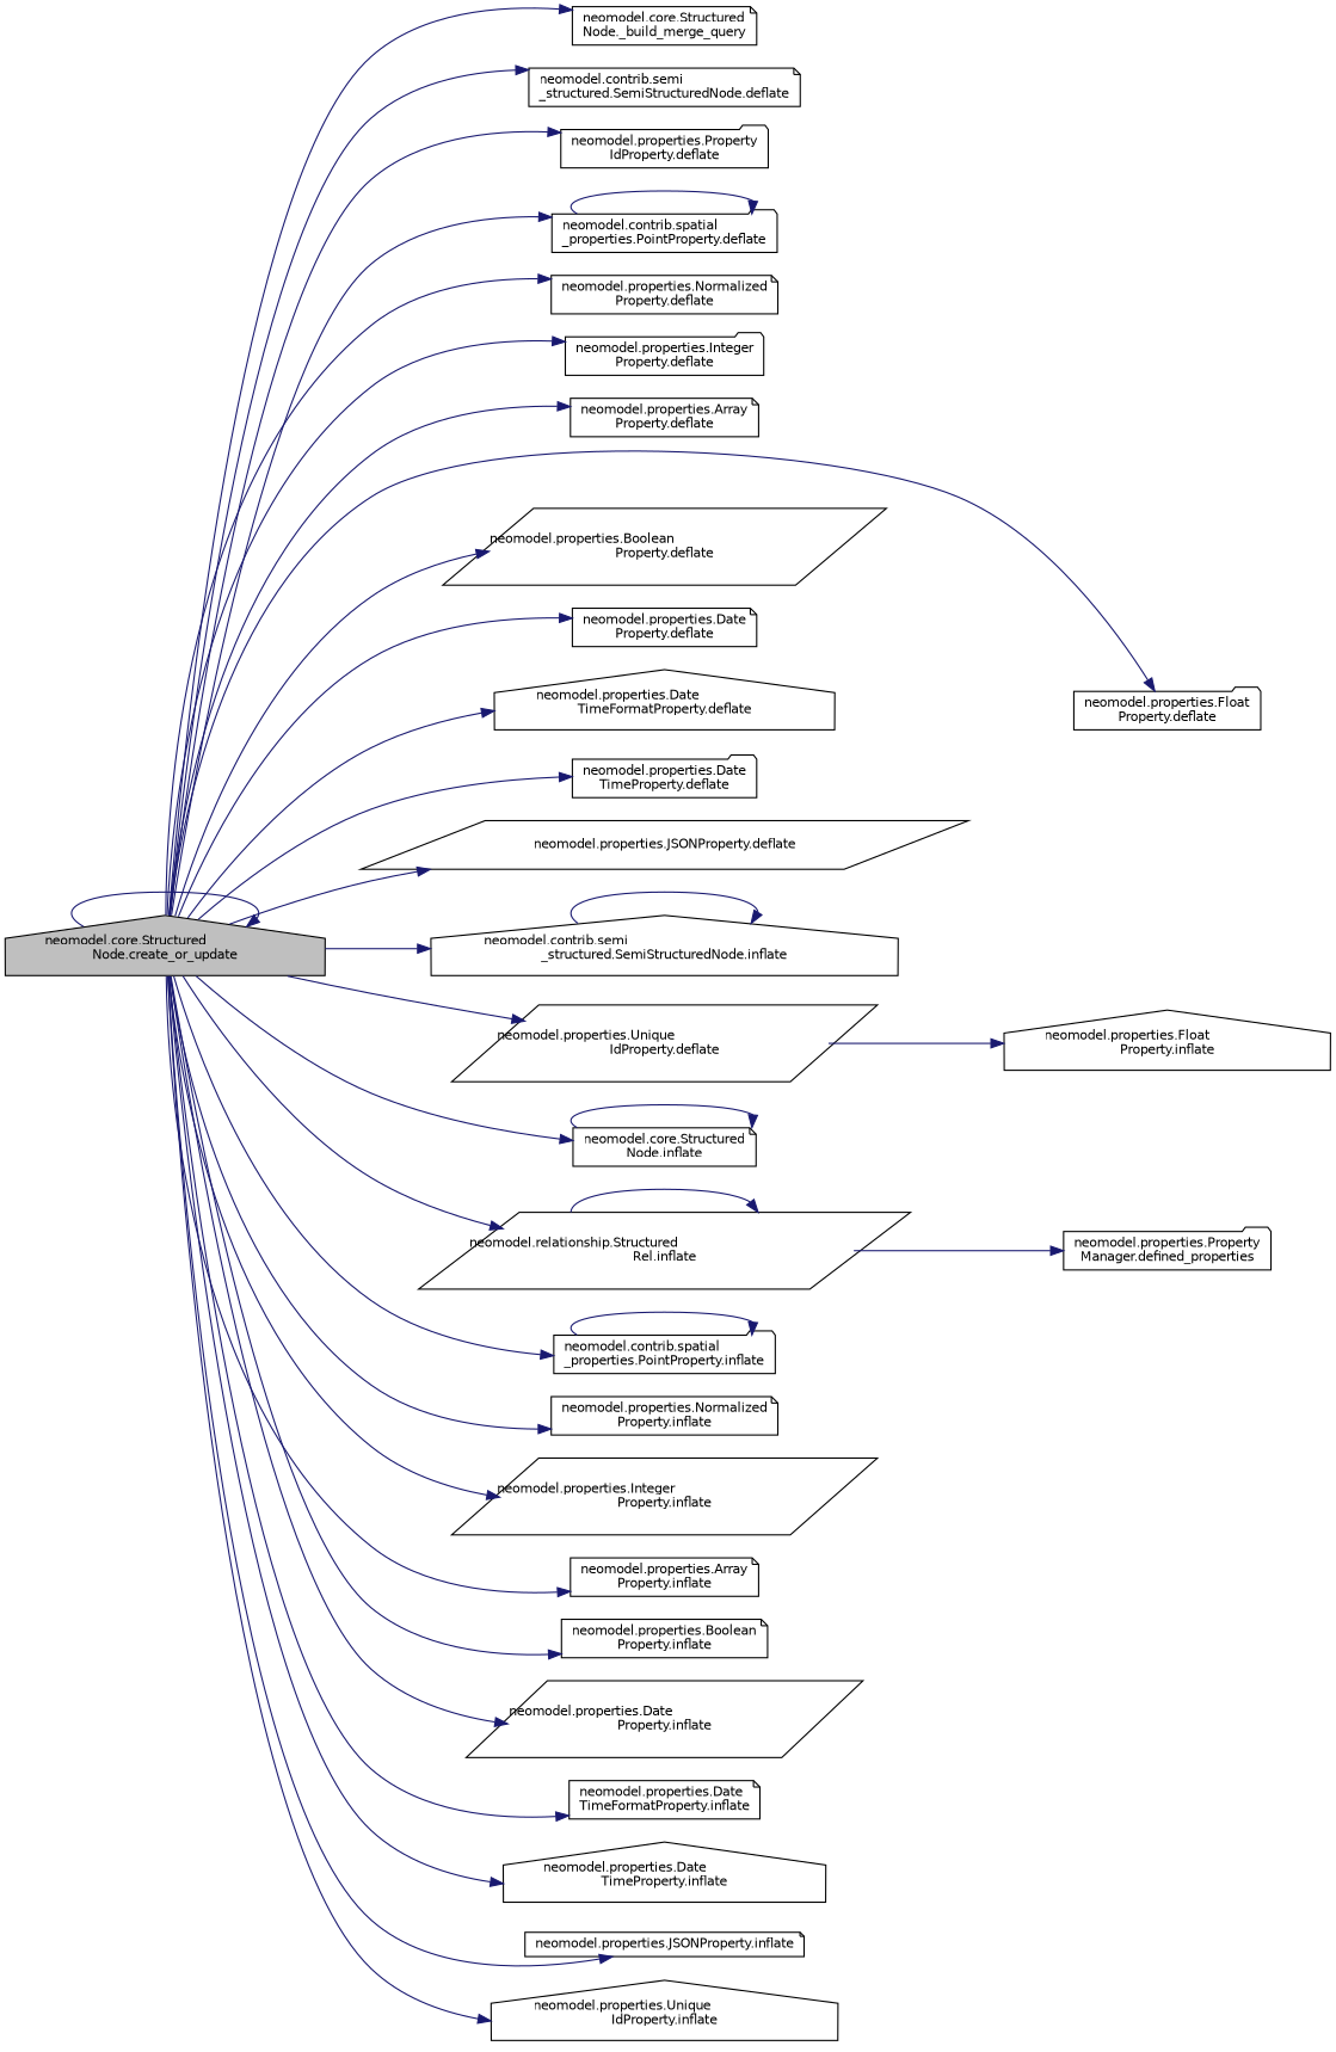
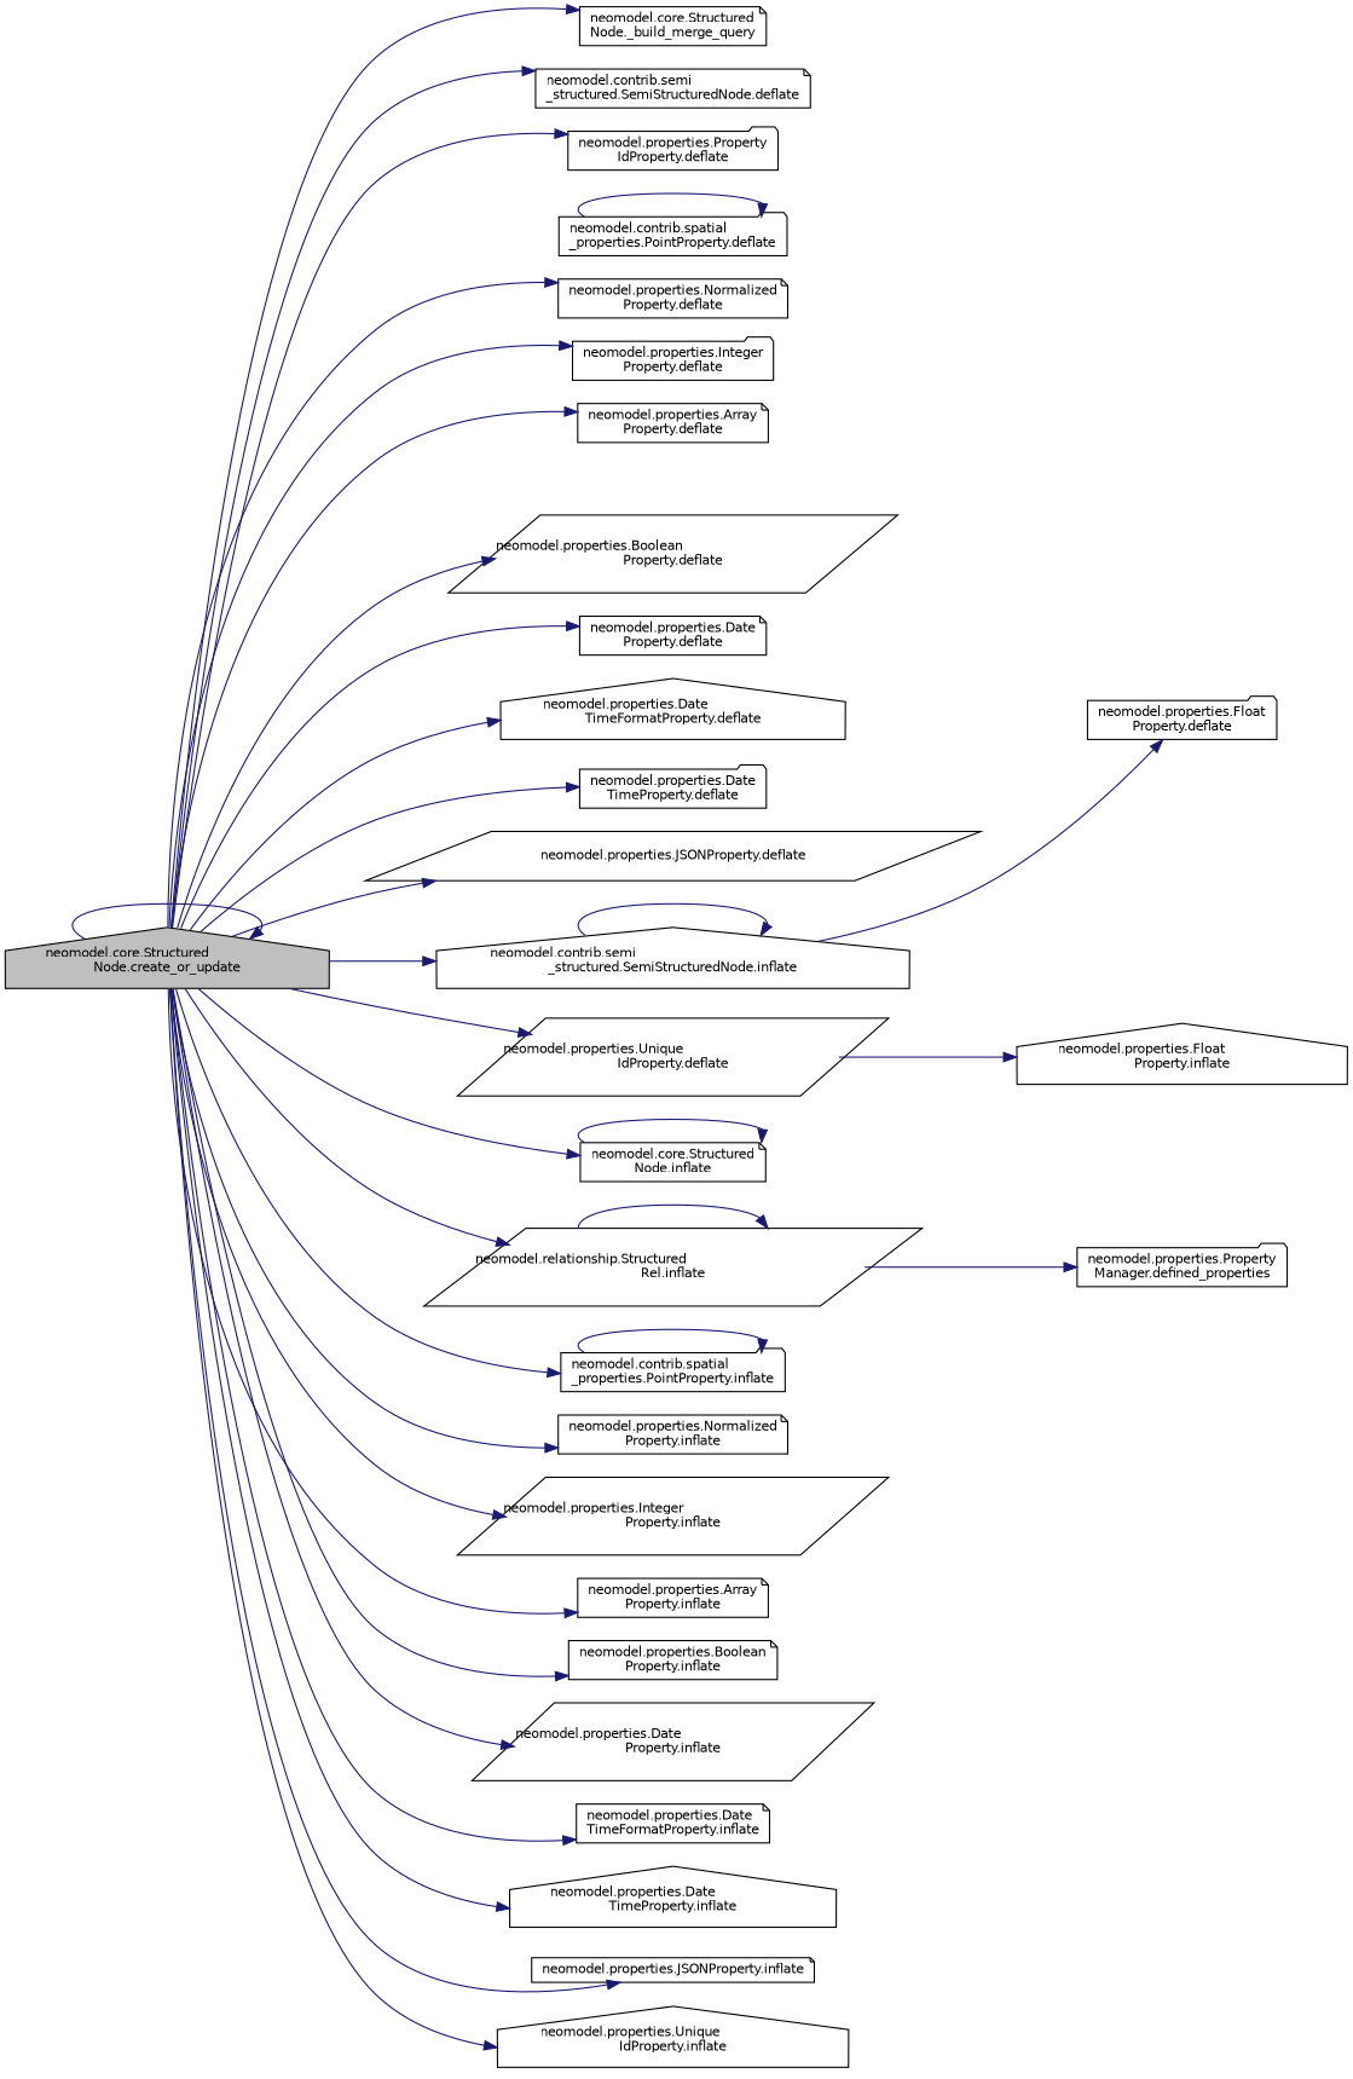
  digraph {
    rankdir=LR
    node [color=black fillcolor=white fontname=Helvetica fontsize=10 shape=note style=filled]
    edge [color=midnightblue fontname=Helvetica fontsize=10 labelfontname=Helvetica labelfontsize=10 style=solid]
    n1 [fillcolor=grey75 fontcolor=black height=0.2 label="neomodel.core.Structured\lNode.create_or_update" shape=house width=0.4]
    n2 [height=0.2 label="neomodel.core.Structured\lNode._build_merge_query" width=0.4]
    n3 [height=0.2 label="neomodel.contrib.semi\l_structured.SemiStructuredNode.deflate" width=0.4]
    n4 [height=0.2 label="neomodel.properties.Property\lIdProperty.deflate" shape=folder width=0.4]
    n5 [height=0.2 label="neomodel.contrib.spatial\l_properties.PointProperty.deflate" shape=folder width=0.4]
    n6 [height=0.2 label="neomodel.properties.Normalized\lProperty.deflate" width=0.4]
    n7 [height=0.2 label="neomodel.properties.Integer\lProperty.deflate" shape=folder width=0.4]
    n8 [height=0.2 label="neomodel.properties.Array\lProperty.deflate" width=0.4]
    n9 [height=0.2 label="neomodel.properties.Float\lProperty.deflate" shape=folder width=0.4]
    n10 [height=0.2 label="neomodel.properties.Boolean\lProperty.deflate" shape=parallelogram width=0.4]
    n11 [height=0.2 label="neomodel.properties.Date\lProperty.deflate" width=0.4]
    n12 [height=0.2 label="neomodel.properties.Date\lTimeFormatProperty.deflate" shape=house width=0.4]
    n13 [height=0.2 label="neomodel.properties.Date\lTimeProperty.deflate" shape=folder width=0.4]
    n14 [height=0.2 label="neomodel.properties.JSONProperty.deflate" shape=parallelogram width=0.4]
    n15 [height=0.2 label="neomodel.properties.Unique\lIdProperty.deflate" shape=parallelogram width=0.4]
    n16 [height=0.2 label="neomodel.contrib.semi\l_structured.SemiStructuredNode.inflate" shape=house width=0.4]
    n17 [height=0.2 label="neomodel.core.Structured\lNode.inflate" width=0.4]
    n18 [height=0.2 label="neomodel.relationship.Structured\lRel.inflate" shape=parallelogram width=0.4]
    n19 [height=0.2 label="neomodel.contrib.spatial\l_properties.PointProperty.inflate" shape=folder width=0.4]
    n20 [height=0.2 label="neomodel.properties.Normalized\lProperty.inflate" width=0.4]
    n21 [height=0.2 label="neomodel.properties.Integer\lProperty.inflate" shape=parallelogram width=0.4]
    n22 [height=0.2 label="neomodel.properties.Array\lProperty.inflate" width=0.4]
    n23 [height=0.2 label="neomodel.properties.Boolean\lProperty.inflate" width=0.4]
    n24 [height=0.2 label="neomodel.properties.Date\lProperty.inflate" shape=parallelogram width=0.4]
    n25 [height=0.2 label="neomodel.properties.Date\lTimeFormatProperty.inflate" width=0.4]
    n26 [height=0.2 label="neomodel.properties.Date\lTimeProperty.inflate" shape=house width=0.4]
    n27 [height=0.2 label="neomodel.properties.JSONProperty.inflate" width=0.4]
    n28 [height=0.2 label="neomodel.properties.Unique\lIdProperty.inflate" shape=house width=0.4]
    n29 [height=0.2 label="neomodel.properties.Float\lProperty.inflate" shape=house width=0.4]
    n30 [height=0.2 label="neomodel.properties.Property\lManager.defined_properties" shape=folder width=0.4]
    n1 -> n1
    n1 -> n2
    n1 -> n3
    n1 -> n4
-   n1 -> n5
    n1 -> n6
    n1 -> n7
    n1 -> n8
-   n1 -> n9
+   n16 -> n9
    n1 -> n10
    n1 -> n11
    n1 -> n12
    n1 -> n13
    n1 -> n14
    n1 -> n15
    n1 -> n16
    n1 -> n17
    n1 -> n18
    n1 -> n19
    n1 -> n20
    n1 -> n21
    n1 -> n22
    n1 -> n23
    n1 -> n24
    n1 -> n25
    n1 -> n26
    n1 -> n27
    n1 -> n28
    n5 -> n5
    n15 -> n29
    n16 -> n16
    n17 -> n17
    n18 -> n18
    n18 -> n30
    n19 -> n19
  }
